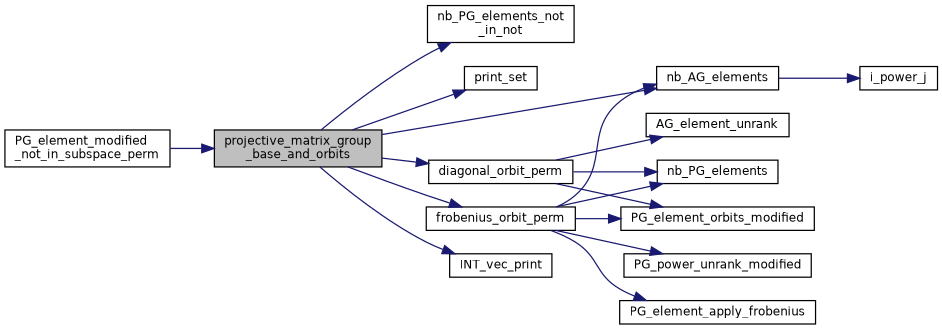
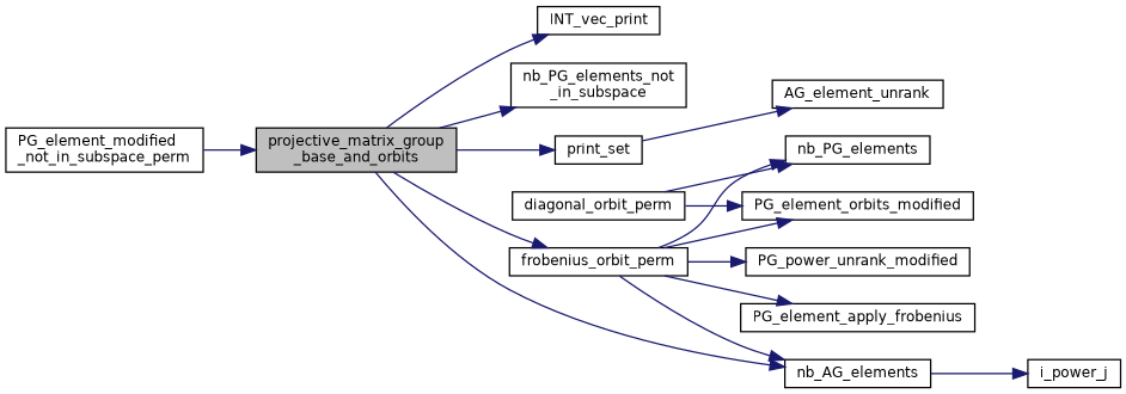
  digraph {
    rankdir=LR
    node [color=black fillcolor=white fontname=Helvetica fontsize=10 shape=record style=filled]
    edge [color=midnightblue fontname=Helvetica fontsize=10 labelfontname=Helvetica labelfontsize=10 style=solid]
    n1 [fillcolor=grey75 fontcolor=black height=0.2 label="projective_matrix_group\l_base_and_orbits" width=0.4]
-   n2 [height=0.2 label="nb_PG_elements_not\l_in_not" width=0.4]
+   n2 [height=0.2 label="nb_PG_elements_not\l_in_subspace" width=0.4]
    n3 [height=0.2 label=print_set width=0.4]
    n4 [height=0.2 label=nb_AG_elements width=0.4]
    n5 [height=0.2 label=diagonal_orbit_perm width=0.4]
    n6 [height=0.2 label=frobenius_orbit_perm width=0.4]
    n7 [height=0.2 label=INT_vec_print width=0.4]
    n8 [height=0.2 label="PG_element_modified\l_not_in_subspace_perm" width=0.4]
    n9 [height=0.2 label=i_power_j width=0.4]
    n10 [height=0.2 label=nb_PG_elements width=0.4]
    n11 [height=0.2 label=AG_element_unrank width=0.4]
    n12 [height=0.2 label=PG_element_orbits_modified width=0.4]
    n13 [height=0.2 label=PG_power_unrank_modified width=0.4]
    n14 [height=0.2 label=PG_element_apply_frobenius width=0.4]
    n1 -> n2
    n1 -> n3
    n1 -> n4
-   n1 -> n5
    n1 -> n6
    n1 -> n7
    n4 -> n9
    n5 -> n10
-   n5 -> n11
+   n3 -> n11
    n5 -> n12
    n6 -> n4
    n6 -> n10
    n6 -> n12
    n6 -> n13
    n6 -> n14
    n8 -> n1
  }
